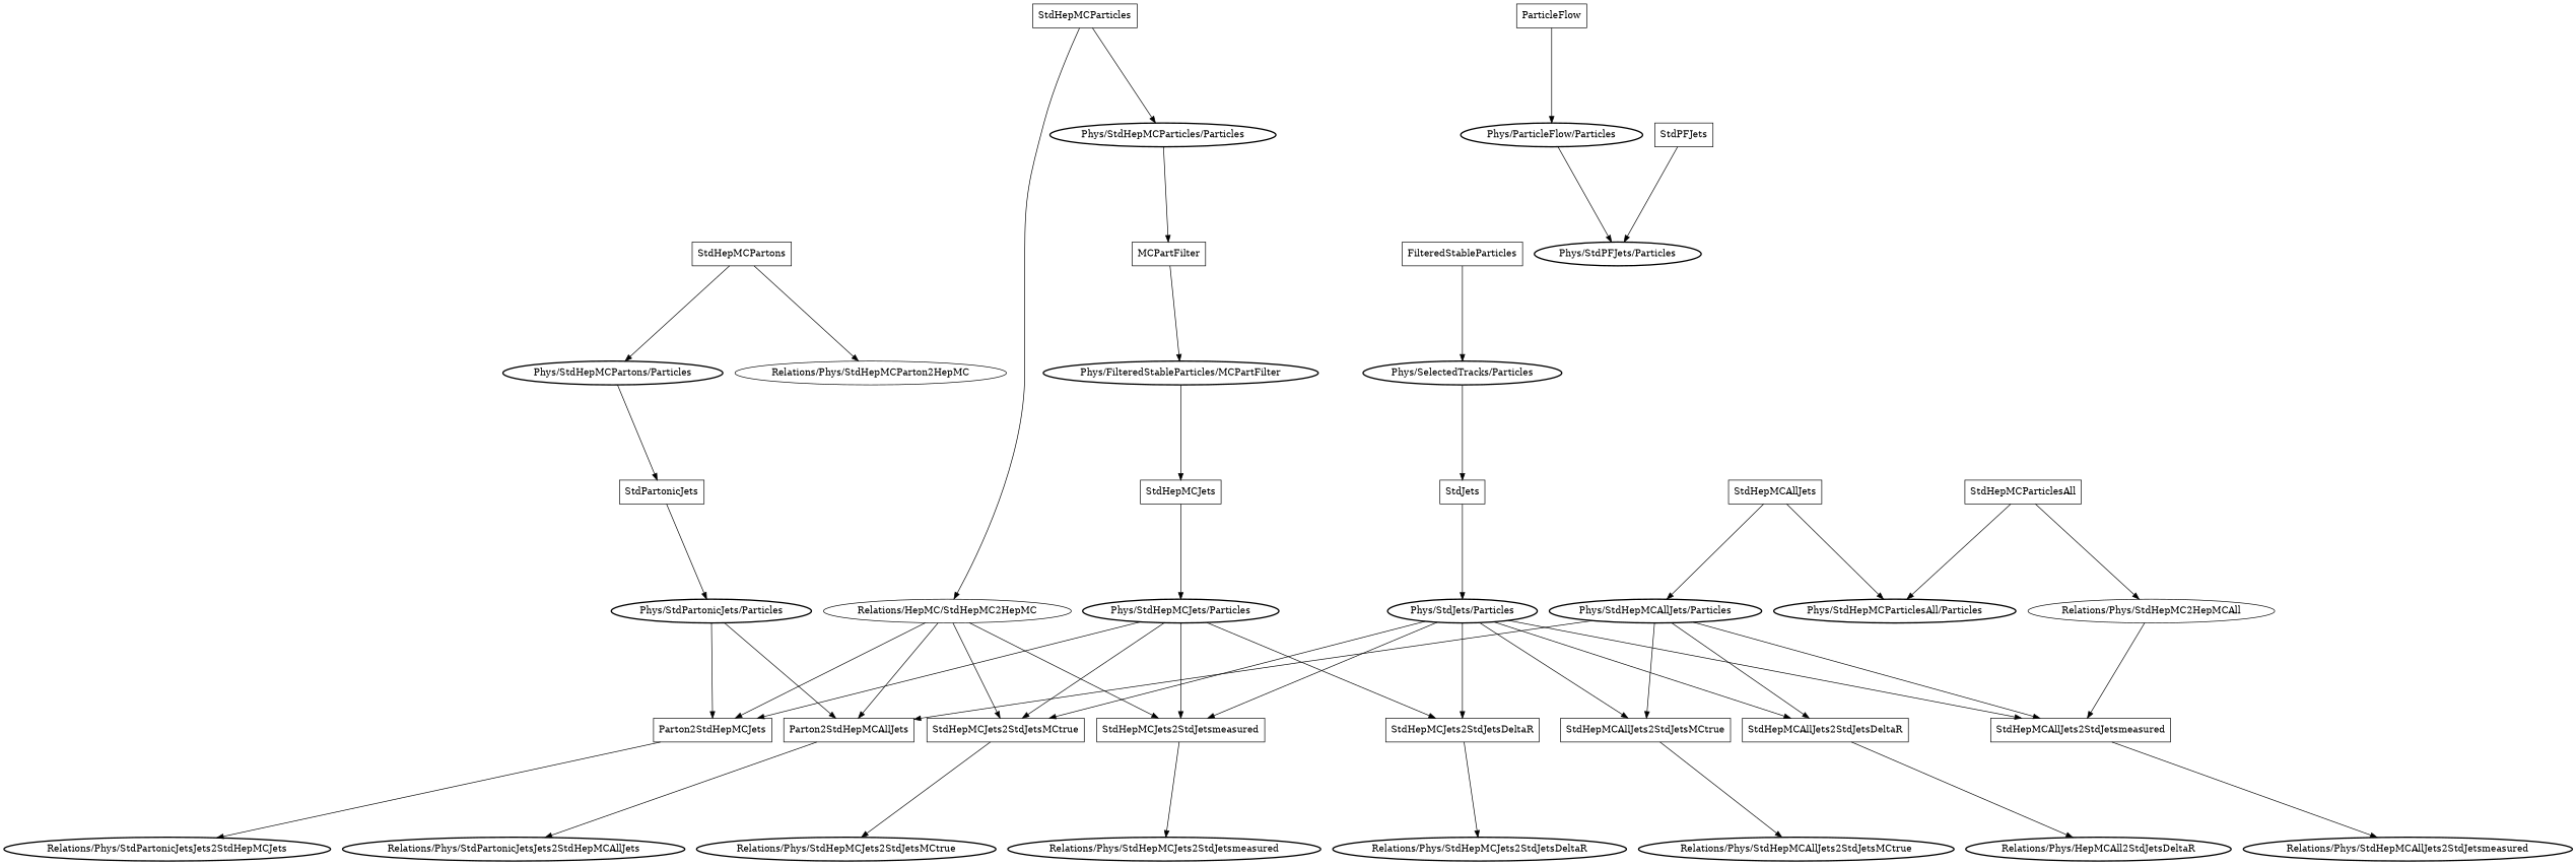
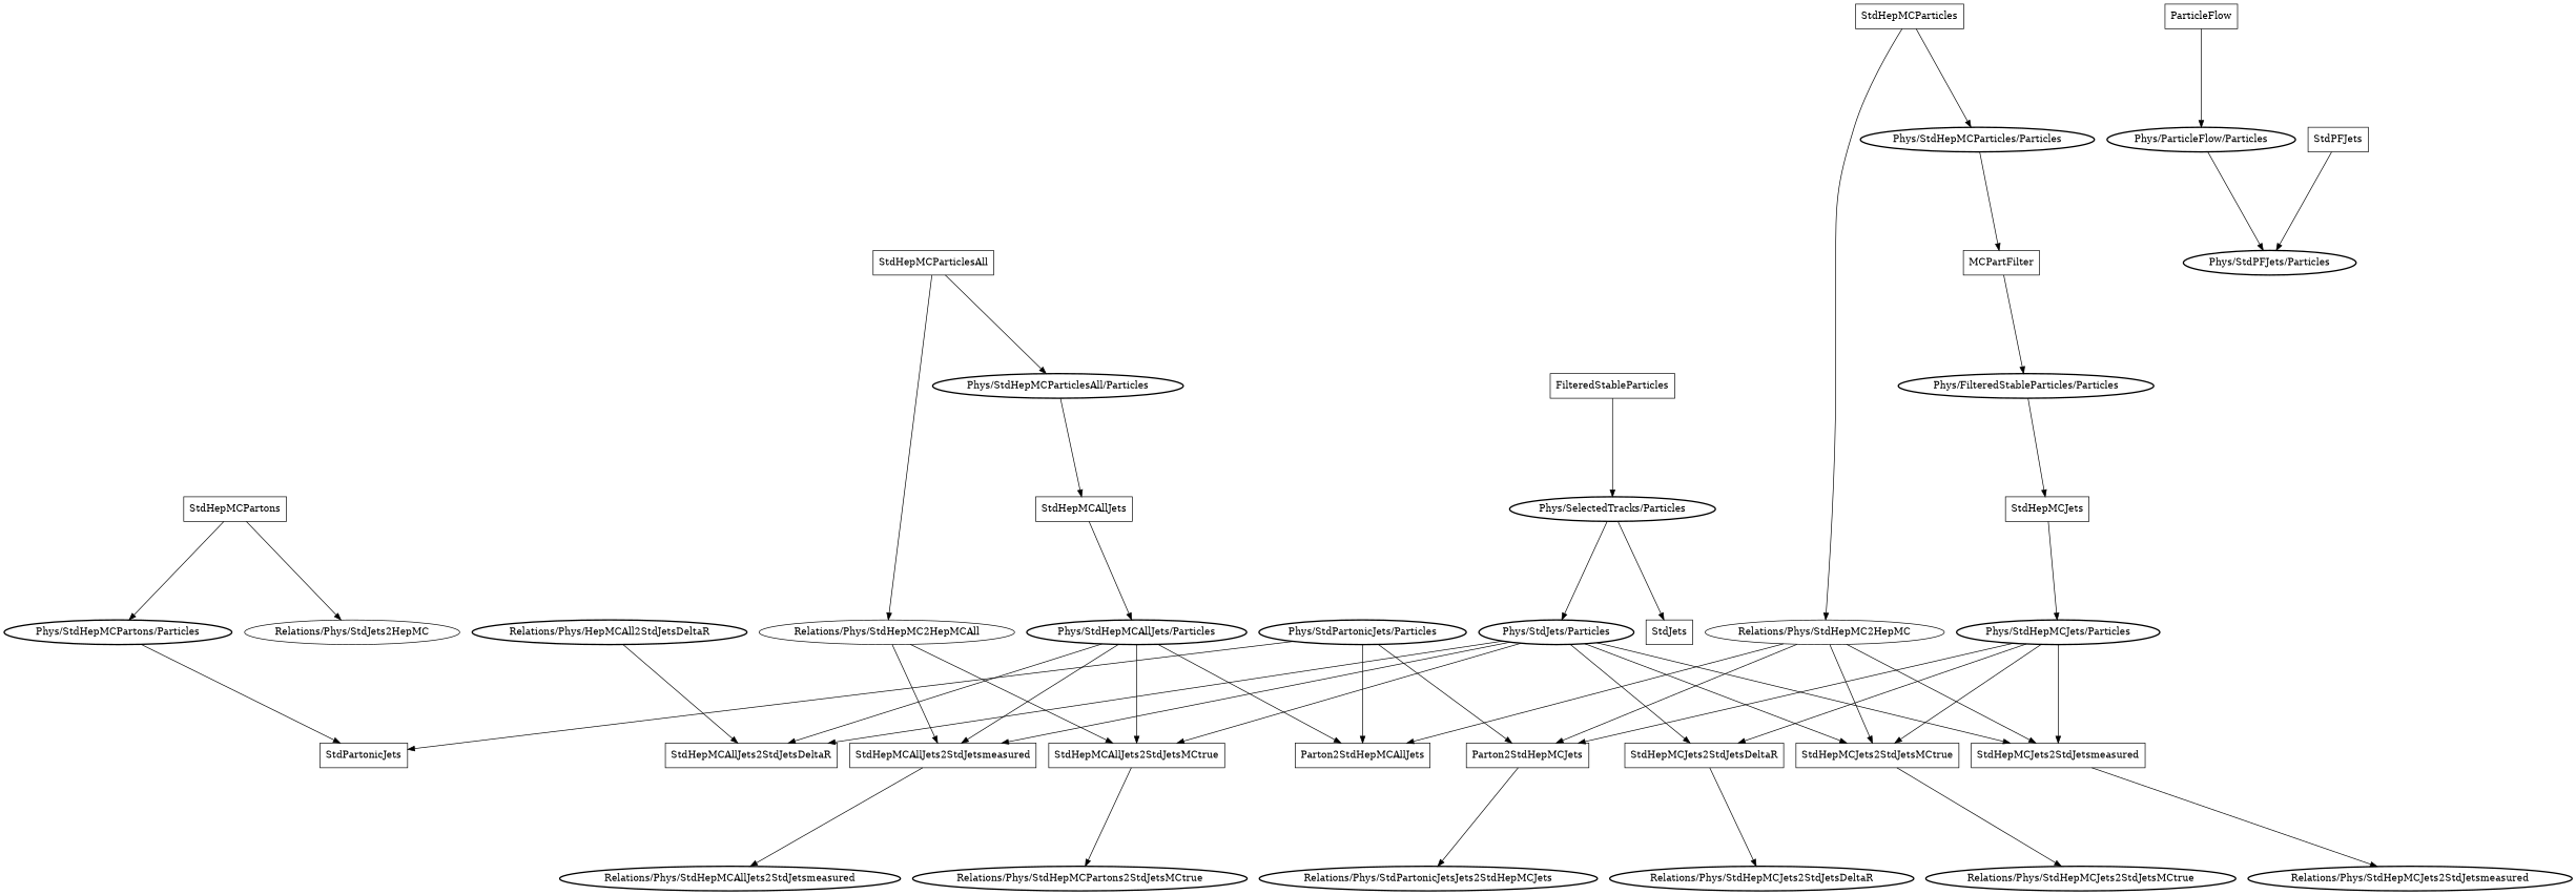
  digraph {
    ranksep=2.0
    StdHepMCPartons [shape=box]
    n2 [label="Phys/StdHepMCPartons/Particles" style=bold]
-   n3 [label="Relations/Phys/StdHepMCParton2HepMC"]
+   n3 [label="Relations/Phys/StdJets2HepMC"]
    StdPartonicJets [shape=box]
    StdHepMCParticlesAll [shape=box]
    n6 [label="Phys/StdHepMCParticlesAll/Particles" style=bold]
    n7 [label="Relations/Phys/StdHepMC2HepMCAll"]
    StdHepMCAllJets [shape=box]
    StdHepMCAllJets2StdJetsMCtrue [shape=box]
    StdHepMCAllJets2StdJetsmeasured [shape=box]
    StdHepMCParticles [shape=box]
    n12 [label="Phys/StdHepMCParticles/Particles" style=bold]
-   n13 [label="Relations/HepMC/StdHepMC2HepMC"]
+   n13 [label="Relations/Phys/StdHepMC2HepMC"]
    MCPartFilter [shape=box]
    Parton2StdHepMCAllJets [shape=box]
    Parton2StdHepMCJets [shape=box]
    StdHepMCJets2StdJetsMCtrue [shape=box]
    StdHepMCJets2StdJetsmeasured [shape=box]
    n19 [label="Phys/StdPartonicJets/Particles" style=bold]
    n20 [label="Phys/StdHepMCAllJets/Particles" style=bold]
-   n21 [label="Phys/FilteredStableParticles/MCPartFilter" style=bold]
-   n22 [label="Relations/Phys/StdHepMCAllJets2StdJetsMCtrue" style=bold]
+   n21 [label="Phys/FilteredStableParticles/Particles" style=bold]
+   n22 [label="Relations/Phys/StdHepMCPartons2StdJetsMCtrue" style=bold]
    n23 [label="Relations/Phys/StdHepMCAllJets2StdJetsmeasured" style=bold]
-   n24 [label="Relations/Phys/StdPartonicJetsJets2StdHepMCAllJets" style=bold]
    n25 [label="Relations/Phys/StdPartonicJetsJets2StdHepMCJets" style=bold]
    n26 [label="Relations/Phys/StdHepMCJets2StdJetsMCtrue" style=bold]
    n27 [label="Relations/Phys/StdHepMCJets2StdJetsmeasured" style=bold]
    StdHepMCJets [shape=box]
    n29 [label=FilteredStableParticles shape=box]
    n30 [label="Phys/SelectedTracks/Particles" style=bold]
    StdJets [shape=box]
    ParticleFlow [shape=box]
    n33 [label="Phys/ParticleFlow/Particles" style=bold]
    n34 [label="Phys/StdPFJets/Particles" style=bold]
    n35 [label="Phys/StdHepMCJets/Particles" style=bold]
    n36 [label="Phys/StdJets/Particles" style=bold]
    StdPFJets [shape=box]
    StdHepMCAllJets2StdJetsDeltaR [shape=box]
    StdHepMCJets2StdJetsDeltaR [shape=box]
    n40 [label="Relations/Phys/HepMCAll2StdJetsDeltaR" style=bold]
    n41 [label="Relations/Phys/StdHepMCJets2StdJetsDeltaR" style=bold]
    StdHepMCPartons -> n2
    StdHepMCPartons -> n3
    n2 -> StdPartonicJets
-   StdPartonicJets -> n19
+   n19 -> StdPartonicJets
    StdHepMCParticlesAll -> n6
    StdHepMCParticlesAll -> n7
-   StdHepMCAllJets -> n6
+   n6 -> StdHepMCAllJets
+   n7 -> StdHepMCAllJets2StdJetsMCtrue
    n7 -> StdHepMCAllJets2StdJetsmeasured
    StdHepMCAllJets -> n20
    StdHepMCAllJets2StdJetsMCtrue -> n22
    StdHepMCAllJets2StdJetsmeasured -> n23
    StdHepMCParticles -> n12
    StdHepMCParticles -> n13
    n12 -> MCPartFilter
    n13 -> Parton2StdHepMCAllJets
    n13 -> Parton2StdHepMCJets
    n13 -> StdHepMCJets2StdJetsMCtrue
    n13 -> StdHepMCJets2StdJetsmeasured
    MCPartFilter -> n21
-   Parton2StdHepMCAllJets -> n24
    Parton2StdHepMCJets -> n25
    StdHepMCJets2StdJetsMCtrue -> n26
    StdHepMCJets2StdJetsmeasured -> n27
    n19 -> Parton2StdHepMCAllJets
    n19 -> Parton2StdHepMCJets
    n20 -> StdHepMCAllJets2StdJetsMCtrue
    n20 -> StdHepMCAllJets2StdJetsmeasured
    n20 -> Parton2StdHepMCAllJets
    n20 -> StdHepMCAllJets2StdJetsDeltaR
    n21 -> StdHepMCJets
    StdHepMCJets -> n35
    n29 -> n30
    n30 -> StdJets
-   StdJets -> n36
+   n30 -> n36
    ParticleFlow -> n33
    n33 -> n34
    n35 -> Parton2StdHepMCJets
    n35 -> StdHepMCJets2StdJetsMCtrue
    n35 -> StdHepMCJets2StdJetsmeasured
    n35 -> StdHepMCJets2StdJetsDeltaR
    n36 -> StdHepMCAllJets2StdJetsMCtrue
    n36 -> StdHepMCAllJets2StdJetsmeasured
    n36 -> StdHepMCJets2StdJetsMCtrue
    n36 -> StdHepMCJets2StdJetsmeasured
    n36 -> StdHepMCAllJets2StdJetsDeltaR
    n36 -> StdHepMCJets2StdJetsDeltaR
    StdPFJets -> n34
-   StdHepMCAllJets2StdJetsDeltaR -> n40
+   n40 -> StdHepMCAllJets2StdJetsDeltaR
    StdHepMCJets2StdJetsDeltaR -> n41
  }
